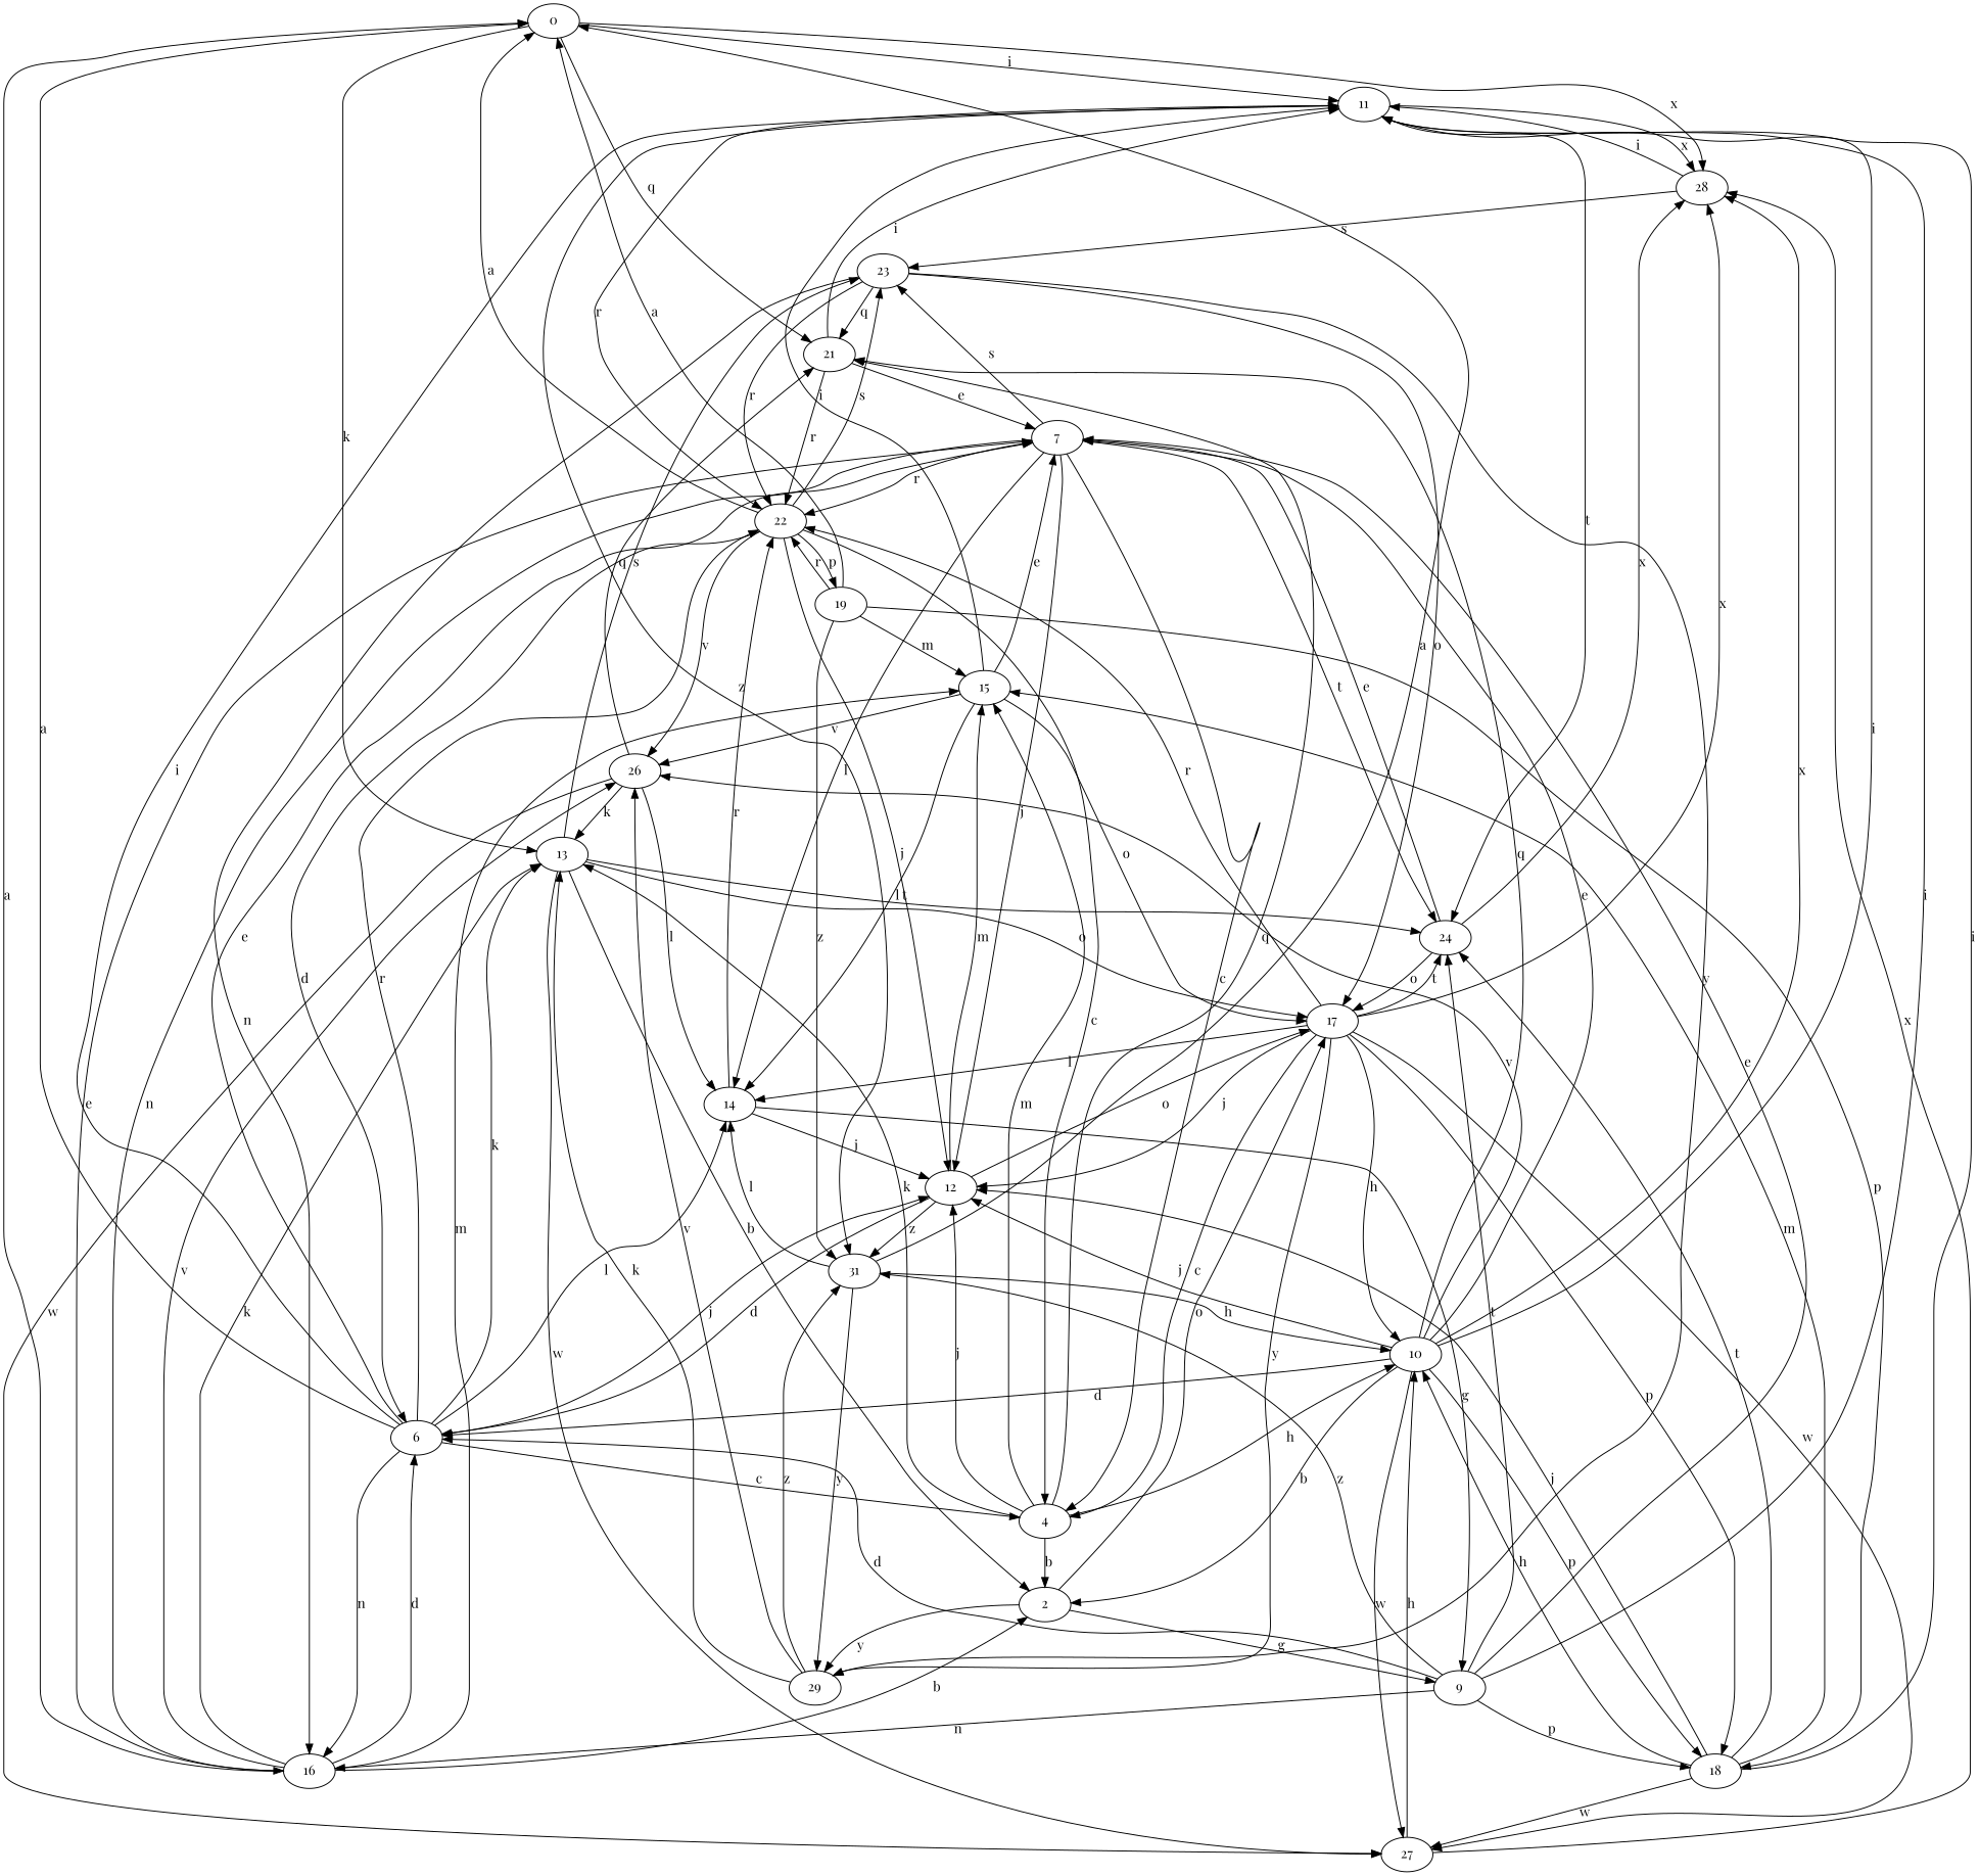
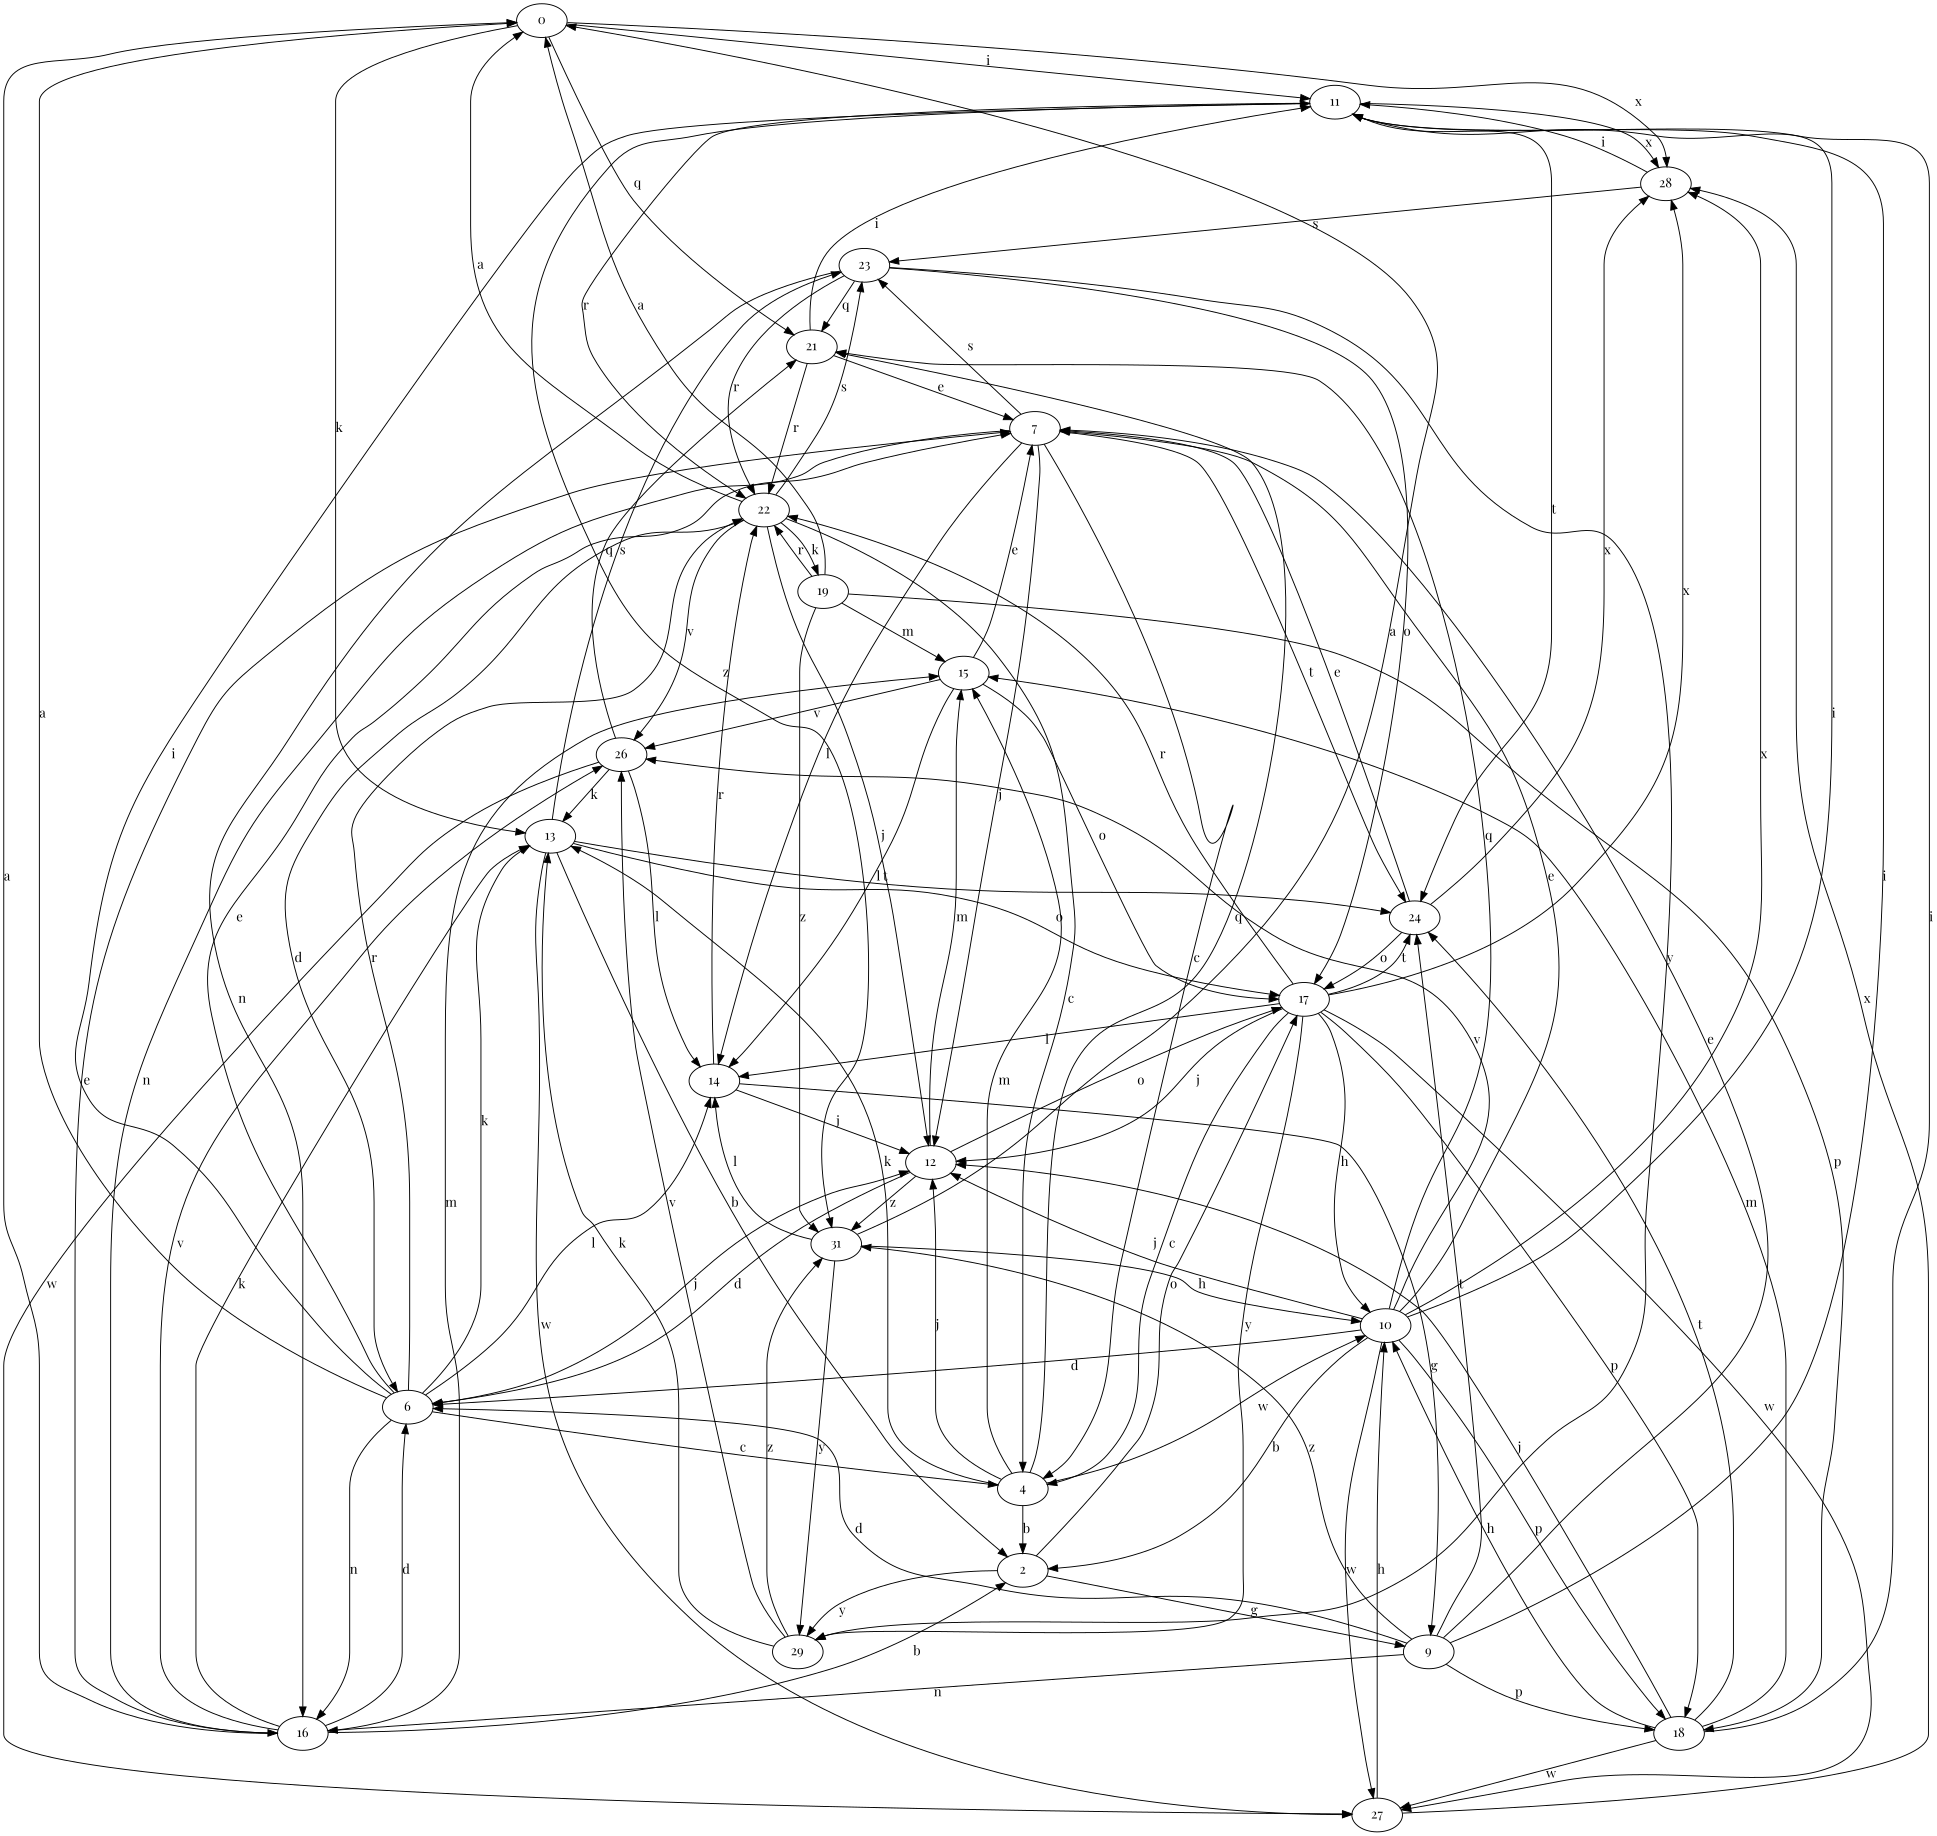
  strict digraph {
    fontname="Playfair Display"
    node [fontname="Playfair Display"]
    edge [fontname="Playfair Display"]
    0
    11
    13
    21
    28
    22
    24
    31
    2
    17
    23
    27
    7
    9
    29
    6
    16
    18
    4
    10
    12
    14
    26
    15
    19
    0 -> 11 [label=i]
    0 -> 13 [label=k]
    0 -> 21 [label=q]
    0 -> 28 [label=x]
    11 -> 28 [label=x]
    11 -> 22 [label=r]
    11 -> 24 [label=t]
    11 -> 31 [label=z]
    13 -> 24 [label=t]
    13 -> 2 [label=b]
    13 -> 17 [label=o]
    13 -> 23 [label=s]
    13 -> 27 [label=w]
    21 -> 11 [label=i]
    21 -> 22 [label=r]
    21 -> 7 [label=e]
    28 -> 11 [label=i]
    28 -> 23 [label=s]
    22 -> 0 [label=a]
    22 -> 23 [label=s]
    22 -> 6 [label=d]
    22 -> 4 [label=c]
    22 -> 12 [label=j]
    22 -> 26 [label=v]
-   22 -> 19 [label=p]
+   22 -> 19 [label=k]
    24 -> 28 [label=x]
    24 -> 17 [label=o]
    24 -> 7 [label=e]
    31 -> 0 [label=a]
    31 -> 29 [label=y]
    31 -> 10 [label=h]
    31 -> 14 [label=l]
    2 -> 17 [label=o]
    2 -> 9 [label=g]
    2 -> 29 [label=y]
    17 -> 28 [label=x]
    17 -> 22 [label=r]
    17 -> 24 [label=t]
    17 -> 27 [label=w]
    17 -> 29 [label=y]
    17 -> 18 [label=p]
    17 -> 4 [label=c]
    17 -> 10 [label=h]
    17 -> 12 [label=j]
    17 -> 14 [label=l]
    23 -> 21 [label=q]
    23 -> 22 [label=r]
    23 -> 17 [label=o]
    23 -> 29 [label=y]
    23 -> 16 [label=n]
    27 -> 28 [label=x]
    27 -> 10 [label=h]
-   7 -> 22 [label=r]
    7 -> 24 [label=t]
    7 -> 23 [label=s]
    7 -> 16 [label=n]
    7 -> 4 [label=c]
    7 -> 12 [label=j]
    7 -> 14 [label=l]
    9 -> 11 [label=i]
    9 -> 24 [label=t]
    9 -> 31 [label=z]
    9 -> 7 [label=e]
    9 -> 6 [label=d]
    9 -> 16 [label=n]
    9 -> 18 [label=p]
    29 -> 13 [label=k]
    29 -> 31 [label=z]
    29 -> 26 [label=v]
    6 -> 0 [label=a]
    6 -> 11 [label=i]
    6 -> 13 [label=k]
    6 -> 22 [label=r]
    6 -> 7 [label=e]
    6 -> 16 [label=n]
    6 -> 4 [label=c]
    6 -> 12 [label=j]
    6 -> 14 [label=l]
    16 -> 0 [label=a]
    16 -> 13 [label=k]
    16 -> 2 [label=b]
    16 -> 7 [label=e]
    16 -> 6 [label=d]
    16 -> 26 [label=v]
    16 -> 15 [label=m]
    18 -> 11 [label=i]
    18 -> 24 [label=t]
    18 -> 27 [label=w]
    18 -> 10 [label=h]
    18 -> 12 [label=j]
    18 -> 15 [label=m]
    4 -> 13 [label=k]
    4 -> 21 [label=q]
    4 -> 2 [label=b]
-   4 -> 10 [label=h]
+   4 -> 10 [label=w]
    4 -> 12 [label=j]
    4 -> 15 [label=m]
    10 -> 11 [label=i]
    10 -> 21 [label=q]
    10 -> 28 [label=x]
    10 -> 2 [label=b]
    10 -> 27 [label=w]
    10 -> 7 [label=e]
    10 -> 6 [label=d]
    10 -> 18 [label=p]
    10 -> 12 [label=j]
    10 -> 26 [label=v]
    12 -> 31 [label=z]
    12 -> 17 [label=o]
    12 -> 6 [label=d]
    12 -> 15 [label=m]
    14 -> 22 [label=r]
    14 -> 9 [label=g]
    14 -> 12 [label=j]
    26 -> 13 [label=k]
    26 -> 21 [label=q]
    26 -> 27 [label=w]
    26 -> 14 [label=l]
-   15 -> 11 [label=i]
    15 -> 17 [label=o]
    15 -> 7 [label=e]
    15 -> 14 [label=l]
    15 -> 26 [label=v]
    19 -> 0 [label=a]
    19 -> 22 [label=r]
    19 -> 31 [label=z]
    19 -> 18 [label=p]
    19 -> 15 [label=m]
  }
